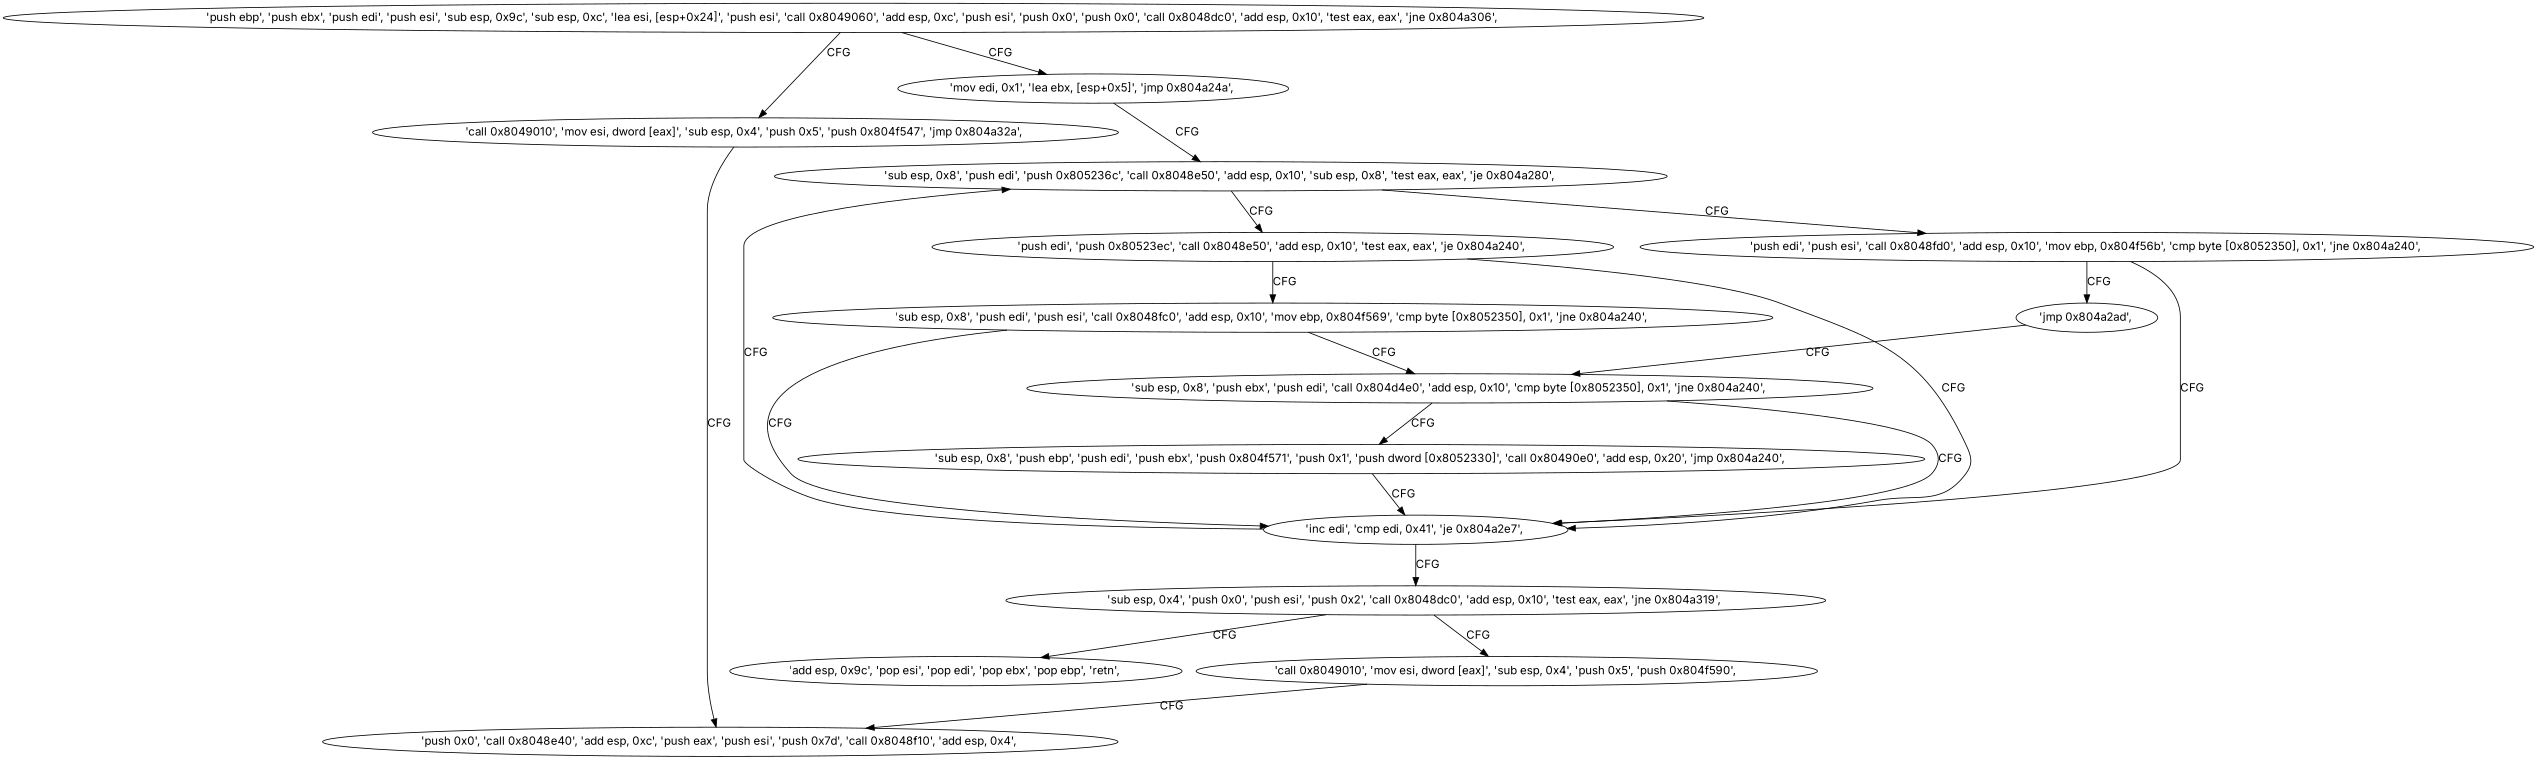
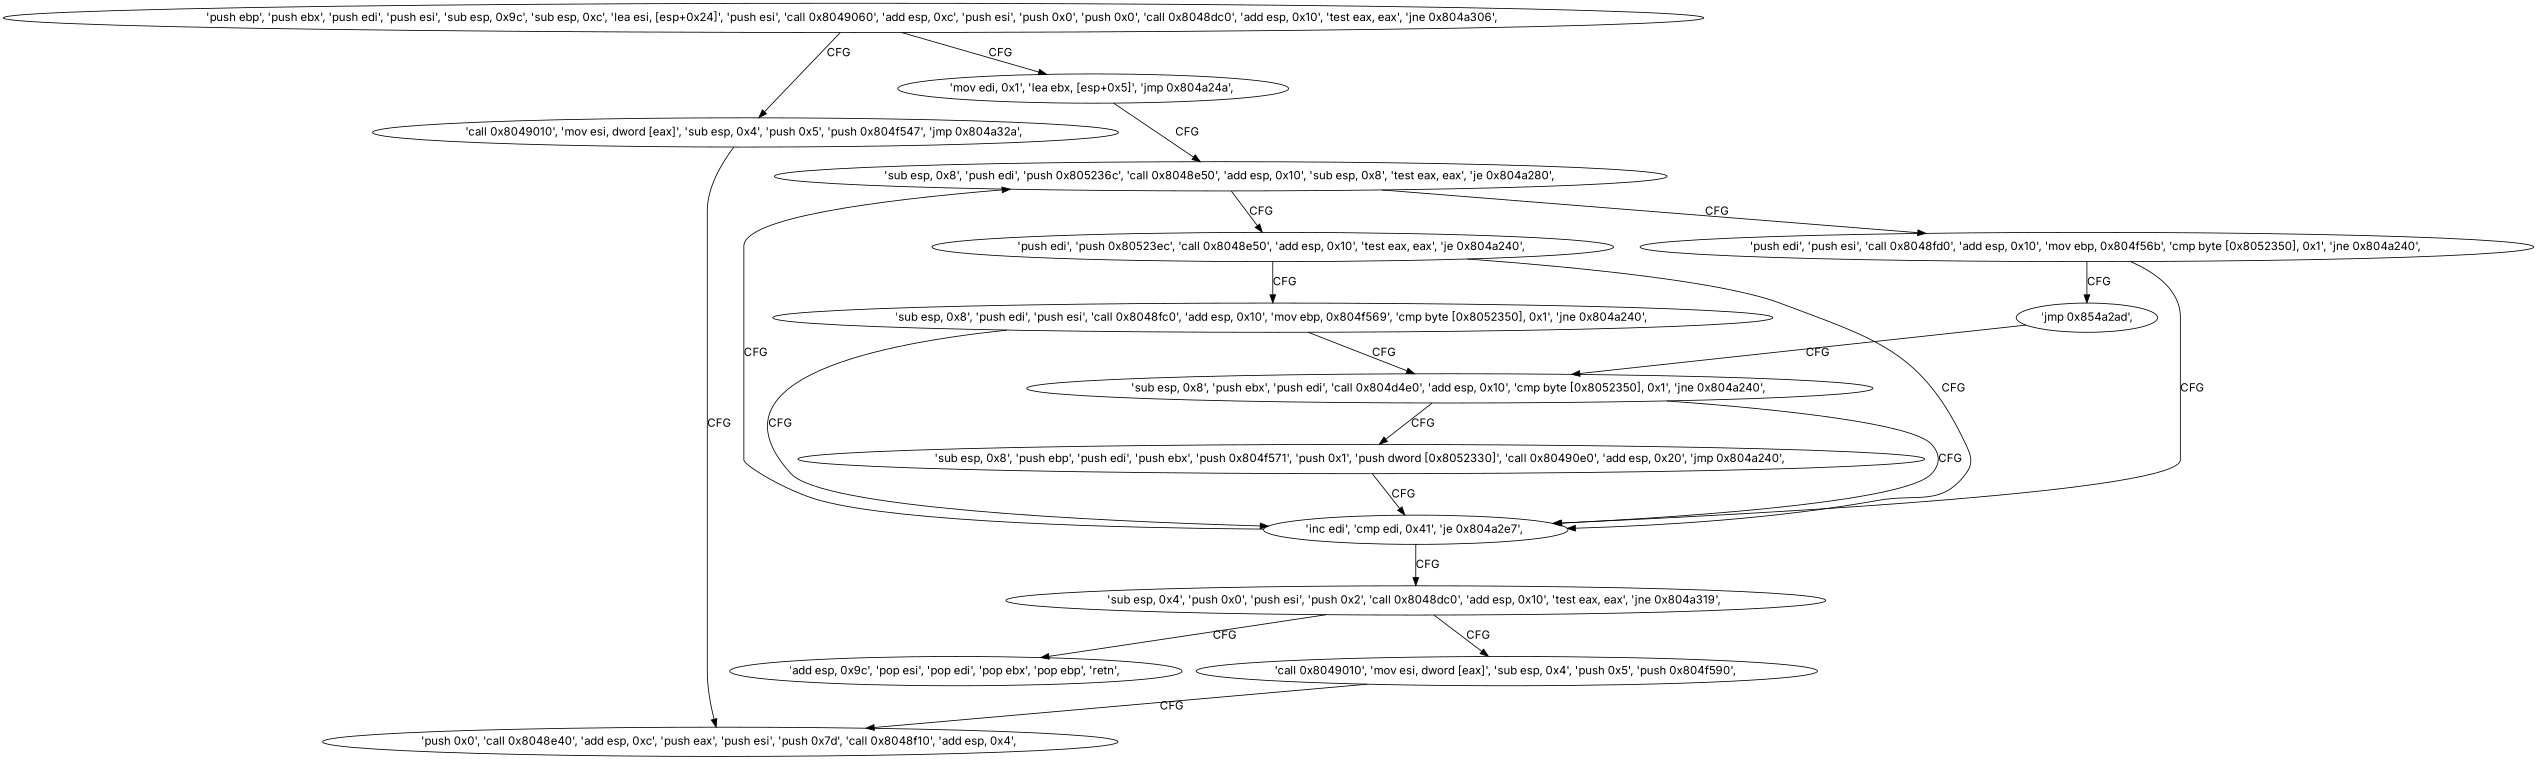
  digraph {
    fontname=Inter
    node [fontname=Inter]
    edge [fontname=Inter]
    n1 [label="'push ebp', 'push ebx', 'push edi', 'push esi', 'sub esp, 0x9c', 'sub esp, 0xc', 'lea esi, [esp+0x24]', 'push esi', 'call 0x8049060', 'add esp, 0xc', 'push esi', 'push 0x0', 'push 0x0', 'call 0x8048dc0', 'add esp, 0x10', 'test eax, eax', 'jne 0x804a306', "]
    n2 [label="'call 0x8049010', 'mov esi, dword [eax]', 'sub esp, 0x4', 'push 0x5', 'push 0x804f547', 'jmp 0x804a32a', "]
    n3 [label="'mov edi, 0x1', 'lea ebx, [esp+0x5]', 'jmp 0x804a24a', "]
    n4 [label="'push 0x0', 'call 0x8048e40', 'add esp, 0xc', 'push eax', 'push esi', 'push 0x7d', 'call 0x8048f10', 'add esp, 0x4', "]
    n5 [label="'sub esp, 0x8', 'push edi', 'push 0x805236c', 'call 0x8048e50', 'add esp, 0x10', 'sub esp, 0x8', 'test eax, eax', 'je 0x804a280', "]
    n6 [label="'push edi', 'push 0x80523ec', 'call 0x8048e50', 'add esp, 0x10', 'test eax, eax', 'je 0x804a240', "]
    n7 [label="'push edi', 'push esi', 'call 0x8048fd0', 'add esp, 0x10', 'mov ebp, 0x804f56b', 'cmp byte [0x8052350], 0x1', 'jne 0x804a240', "]
    n8 [label="'inc edi', 'cmp edi, 0x41', 'je 0x804a2e7', "]
    n9 [label="'sub esp, 0x8', 'push edi', 'push esi', 'call 0x8048fc0', 'add esp, 0x10', 'mov ebp, 0x804f569', 'cmp byte [0x8052350], 0x1', 'jne 0x804a240', "]
-   n10 [label="'jmp 0x804a2ad', "]
+   n10 [label="'jmp 0x854a2ad',"]
    n11 [label="'sub esp, 0x4', 'push 0x0', 'push esi', 'push 0x2', 'call 0x8048dc0', 'add esp, 0x10', 'test eax, eax', 'jne 0x804a319', "]
    n12 [label="'sub esp, 0x8', 'push ebx', 'push edi', 'call 0x804d4e0', 'add esp, 0x10', 'cmp byte [0x8052350], 0x1', 'jne 0x804a240', "]
    n13 [label="'call 0x8049010', 'mov esi, dword [eax]', 'sub esp, 0x4', 'push 0x5', 'push 0x804f590', "]
    n14 [label="'add esp, 0x9c', 'pop esi', 'pop edi', 'pop ebx', 'pop ebp', 'retn', "]
    n15 [label="'sub esp, 0x8', 'push ebp', 'push edi', 'push ebx', 'push 0x804f571', 'push 0x1', 'push dword [0x8052330]', 'call 0x80490e0', 'add esp, 0x20', 'jmp 0x804a240', "]
    n1 -> n2 [label=CFG]
    n1 -> n3 [label=CFG]
    n2 -> n4 [label=CFG]
    n3 -> n5 [label=CFG]
    n5 -> n6 [label=CFG]
    n5 -> n7 [label=CFG]
    n6 -> n8 [label=CFG]
    n6 -> n9 [label=CFG]
    n7 -> n8 [label=CFG]
    n7 -> n10 [label=CFG]
    n8 -> n5 [label=CFG]
    n8 -> n11 [label=CFG]
    n9 -> n8 [label=CFG]
    n9 -> n12 [label=CFG]
    n10 -> n12 [label=CFG]
    n11 -> n13 [label=CFG]
    n11 -> n14 [label=CFG]
    n12 -> n8 [label=CFG]
    n12 -> n15 [label=CFG]
    n13 -> n4 [label=CFG]
    n15 -> n8 [label=CFG]
  }
